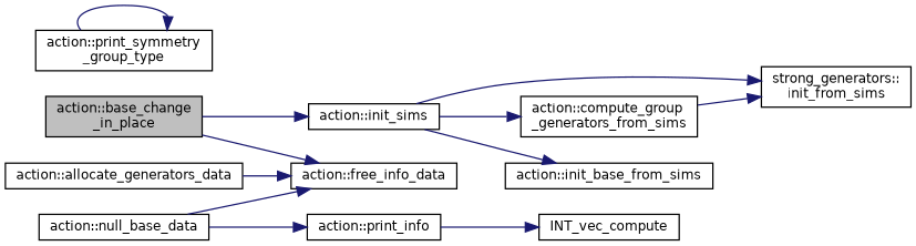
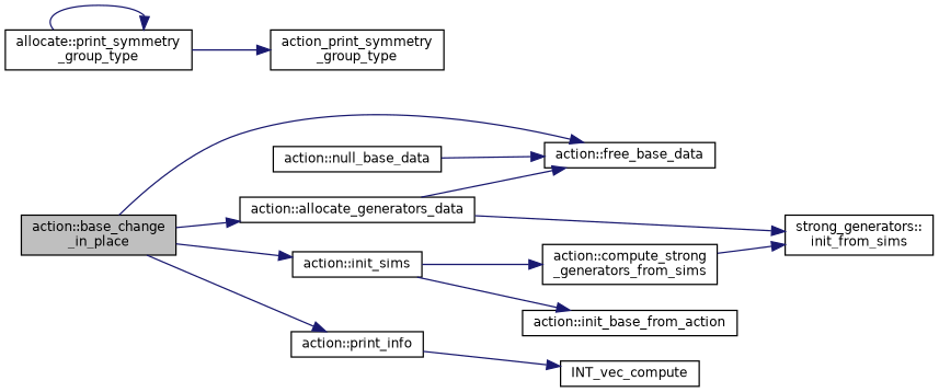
  digraph {
    rankdir=LR
    node [color=black fillcolor=white fontname=Helvetica fontsize=10 shape=record style=filled]
    edge [color=midnightblue fontname=Helvetica fontsize=10 labelfontname=Helvetica labelfontsize=10 style=solid]
    n1 [fillcolor=grey75 fontcolor=black height=0.2 label="action::base_change\l_in_place" width=0.4]
-   n2 [height=0.2 label="action::free_info_data" width=0.4]
+   n2 [height=0.2 label="action::free_base_data" width=0.4]
    n3 [height=0.2 label="action::allocate_generators_data" width=0.4]
    n4 [height=0.2 label="action::init_sims" width=0.4]
    n5 [height=0.2 label="action::print_info" width=0.4]
-   n6 [height=0.2 label="action::compute_group\l_generators_from_sims" width=0.4]
-   n7 [height=0.2 label="action::init_base_from_sims" width=0.4]
+   n6 [height=0.2 label="action::compute_strong\l_generators_from_sims" width=0.4]
+   n7 [height=0.2 label="action::init_base_from_action" width=0.4]
    n8 [height=0.2 label="strong_generators::\linit_from_sims" width=0.4]
    n9 [height=0.2 label=INT_vec_compute width=0.4]
    n10 [height=0.2 label="action::null_base_data" width=0.4]
-   n11 [height=0.2 label="action::print_symmetry\l_group_type" width=0.4]
+   n11 [height=0.2 label="allocate::print_symmetry\l_group_type" width=0.4]
+   n12 [height=0.2 label="action_print_symmetry\l_group_type" width=0.4]
    n1 -> n2
+   n1 -> n3
    n1 -> n4
-   n10 -> n5
+   n1 -> n5
    n3 -> n2
    n4 -> n6
    n4 -> n7
-   n4 -> n8
+   n3 -> n8
    n5 -> n9
    n6 -> n8
    n10 -> n2
    n11 -> n11
+   n11 -> n12
  }
